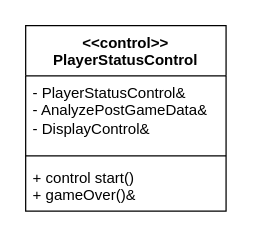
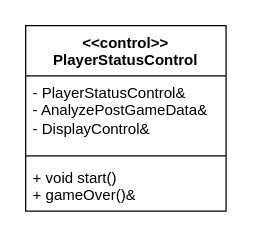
  <mxCell id="0" />
  <mxCell id="1" parent="0" />
  <mxCell id="2" value="&amp;lt;&amp;lt;control&amp;gt;&amp;gt;&lt;br&gt;PlayerStatusControl" style="swimlane;fontStyle=1;align=center;verticalAlign=top;childLayout=stackLayout;horizontal=1;startSize=40;horizontalStack=0;resizeParent=1;resizeParentMax=0;resizeLast=0;collapsible=1;marginBottom=0;whiteSpace=wrap;html=1;" vertex="1" parent="1"><mxGeometry x="20" y="20" width="160" height="148" as="geometry" /></mxCell>
  <mxCell id="3" value="- PlayerStatusControl&amp;amp;&lt;br&gt;- AnalyzePostGameData&amp;amp;&lt;br&gt;- DisplayControl&amp;amp;" style="text;strokeColor=none;fillColor=none;align=left;verticalAlign=top;spacingLeft=4;spacingRight=4;overflow=hidden;rotatable=0;points=[[0,0.5],[1,0.5]];portConstraint=eastwest;whiteSpace=wrap;html=1;" vertex="1" parent="2"><mxGeometry y="40" width="160" height="60" as="geometry" /></mxCell>
  <mxCell id="4" value="" style="line;strokeWidth=1;fillColor=none;align=left;verticalAlign=middle;spacingTop=-1;spacingLeft=3;spacingRight=3;rotatable=0;labelPosition=right;points=[];portConstraint=eastwest;strokeColor=inherit;" vertex="1" parent="2"><mxGeometry y="100" width="160" height="8" as="geometry" /></mxCell>
- <mxCell id="5" value="+ control start()&lt;br style=&quot;border-color: var(--border-color);&quot;&gt;+ gameOver()&amp;amp;" style="text;strokeColor=none;fillColor=none;align=left;verticalAlign=top;spacingLeft=4;spacingRight=4;overflow=hidden;rotatable=0;points=[[0,0.5],[1,0.5]];portConstraint=eastwest;whiteSpace=wrap;html=1;" vertex="1" parent="2"><mxGeometry y="108" width="160" height="40" as="geometry" /></mxCell>
+ <mxCell id="5" value="+ void start()&lt;br style=&quot;border-color: var(--border-color);&quot;&gt;+ gameOver()&amp;amp;" style="text;strokeColor=none;fillColor=none;align=left;verticalAlign=top;spacingLeft=4;spacingRight=4;overflow=hidden;rotatable=0;points=[[0,0.5],[1,0.5]];portConstraint=eastwest;whiteSpace=wrap;html=1;" vertex="1" parent="2"><mxGeometry y="108" width="160" height="40" as="geometry" /></mxCell>
